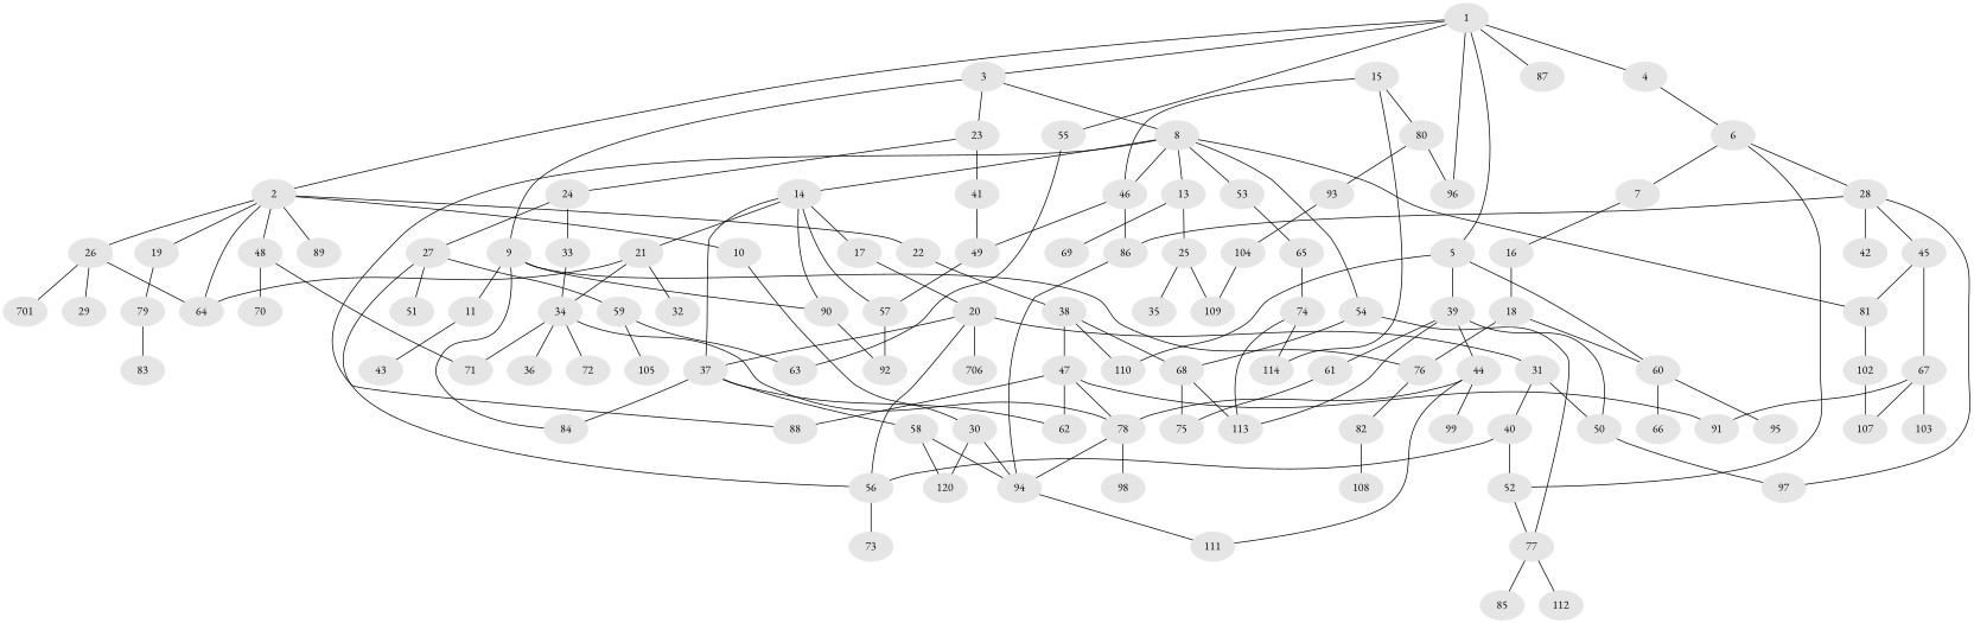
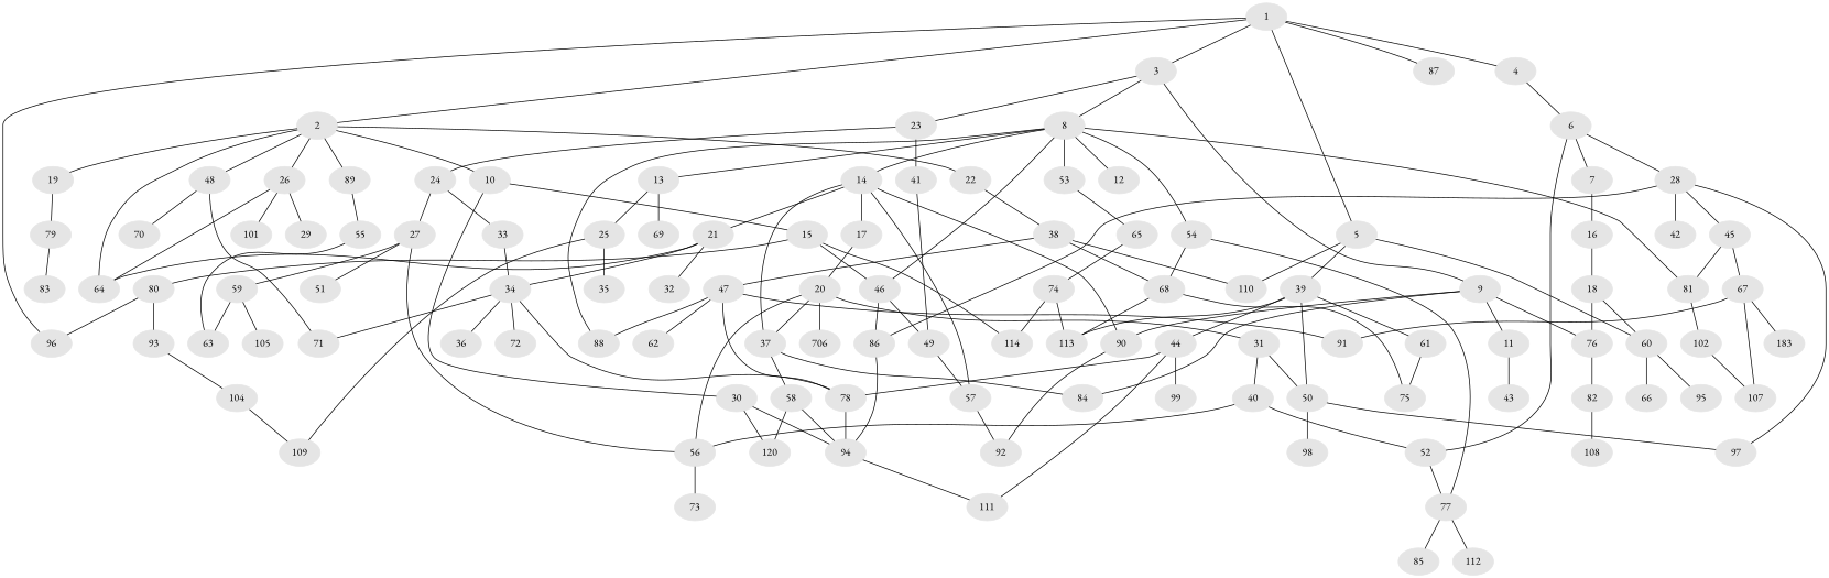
  graph {
    fontname="EB Garamond"
    node [color=gray90 fontname="EB Garamond" style=filled]
    edge [fontname="EB Garamond"]
    1
    2
    3
    4
    5
    55
    87
    96
    10
    19
    22
    26
    48
    64
    89
    8
    9
    23
    6
    39
    60
    110
    63
    15
    30
    79
    38
    29
-   101 [label=701]
+   101
    71
    70
+   12
    13
    14
    46
    53
    54
    81
    88
    11
    76
    84
    90
    24
    41
    7
    28
    52
    50
    44
    61
    113
    66
    95
    16
    42
    45
    86
    97
    77
    18
    25
    69
    17
    21
    37
    57
    49
    65
    68
    102
    43
    82
    92
    80
    114
    94
    n78 [label=120]
    35
    109
    20
    32
    34
    58
    62
    93
    31
    56
    n89 [label=706]
    83
    40
    73
    36
    72
    78
    27
    51
    59
    47
    33
    105
    67
    111
    98
    91
    75
    99
-   103
+   103 [label=183]
    107
    85
    112
    74
    108
    104
    1 -- 2
    1 -- 3
    1 -- 4
    1 -- 5
-   1 -- 55
+   89 -- 55
    1 -- 87
    1 -- 96
    2 -- 10
    2 -- 19
    2 -- 22
    2 -- 26
    2 -- 48
    2 -- 64
    2 -- 89
    3 -- 8
    3 -- 9
    3 -- 23
    4 -- 6
    5 -- 39
    5 -- 60
    5 -- 110
    55 -- 63
+   10 -- 15
    10 -- 30
    19 -- 79
    22 -- 38
    26 -- 64
    26 -- 29
    26 -- 101
    48 -- 71
    48 -- 70
+   8 -- 12
    8 -- 13
    8 -- 14
    8 -- 46
    8 -- 53
    8 -- 54
    8 -- 81
    8 -- 88
    9 -- 11
    9 -- 76
    9 -- 84
    9 -- 90
    23 -- 24
    23 -- 41
    6 -- 7
    6 -- 28
    6 -- 52
    39 -- 50
    39 -- 44
    39 -- 61
    39 -- 113
    60 -- 66
    60 -- 95
    15 -- 46
    15 -- 80
    15 -- 114
    30 -- 94
    30 -- n78
    79 -- 83
    38 -- 110
    38 -- 68
    38 -- 47
    13 -- 25
    13 -- 69
    14 -- 90
    14 -- 17
    14 -- 21
    14 -- 37
    14 -- 57
    46 -- 86
    46 -- 49
    53 -- 65
    54 -- 77
    54 -- 68
    81 -- 102
    11 -- 43
    76 -- 82
    90 -- 92
    24 -- 27
    24 -- 33
    41 -- 49
    7 -- 16
    28 -- 42
    28 -- 45
    28 -- 86
    28 -- 97
    52 -- 77
    50 -- 97
    44 -- 78
    44 -- 111
    44 -- 99
    61 -- 75
    16 -- 18
    45 -- 81
    45 -- 67
    86 -- 94
    77 -- 85
    77 -- 112
    18 -- 60
    18 -- 76
    25 -- 35
    25 -- 109
    17 -- 20
    21 -- 64
    21 -- 32
    21 -- 34
    37 -- 84
    37 -- 58
-   37 -- 62
    57 -- 92
    49 -- 57
    65 -- 74
    68 -- 113
    68 -- 75
    102 -- 107
    82 -- 108
    80 -- 96
    80 -- 93
    94 -- 111
    20 -- 37
    20 -- 31
    20 -- 56
    20 -- n89
    34 -- 71
    34 -- 36
    34 -- 72
    34 -- 78
    58 -- 94
    58 -- n78
    93 -- 104
    31 -- 50
    31 -- 40
    56 -- 73
    40 -- 52
    40 -- 56
    78 -- 94
-   78 -- 98
+   50 -- 98
    27 -- 56
    27 -- 51
    27 -- 59
    59 -- 63
    59 -- 105
    47 -- 88
    47 -- 62
    47 -- 78
    47 -- 91
    33 -- 34
    67 -- 91
    67 -- 103
    67 -- 107
    74 -- 113
    74 -- 114
    104 -- 109
  }
